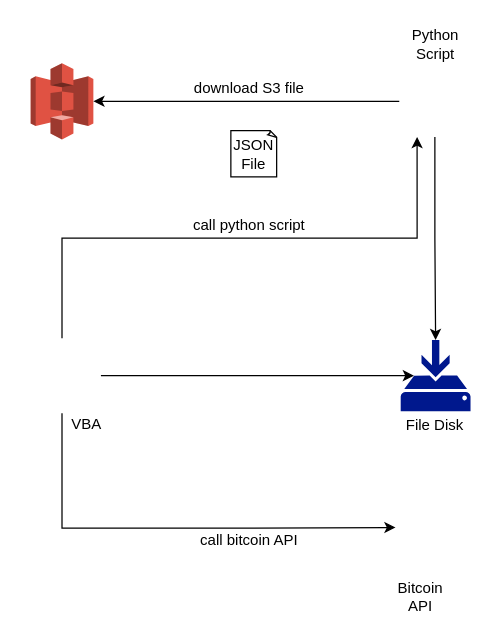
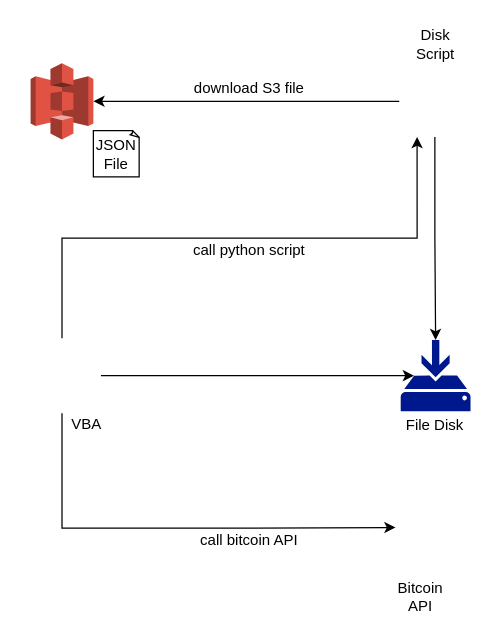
  <mxCell id="0" />
  <mxCell id="1" parent="0" />
  <mxCell id="2" value="" style="outlineConnect=0;dashed=0;verticalLabelPosition=bottom;verticalAlign=top;align=center;html=1;shape=mxgraph.aws3.s3;fillColor=#E05243;gradientColor=none;" parent="1" vertex="1"><mxGeometry x="23.91" y="50" width="50.18" height="61" as="geometry" /></mxCell>
  <mxCell id="3" style="edgeStyle=orthogonalEdgeStyle;rounded=0;orthogonalLoop=1;jettySize=auto;html=1;entryX=1;entryY=0.5;entryDx=0;entryDy=0;entryPerimeter=0;" parent="1" source="5" target="2" edge="1"><mxGeometry relative="1" as="geometry" /></mxCell>
  <mxCell id="4" style="edgeStyle=orthogonalEdgeStyle;rounded=0;orthogonalLoop=1;jettySize=auto;html=1;entryX=0.5;entryY=0;entryDx=0;entryDy=0;entryPerimeter=0;" parent="1" source="5" target="13" edge="1"><mxGeometry relative="1" as="geometry" /></mxCell>
  <mxCell id="5" value="" style="shape=image;html=1;verticalAlign=top;verticalLabelPosition=bottom;labelBackgroundColor=#ffffff;imageAspect=0;aspect=fixed;image=https://cdn4.iconfinder.com/data/icons/logos-and-brands/512/267_Python_logo-128.png" parent="1" vertex="1"><mxGeometry x="318.82" y="52" width="57" height="57" as="geometry" /></mxCell>
  <mxCell id="6" style="edgeStyle=orthogonalEdgeStyle;rounded=0;orthogonalLoop=1;jettySize=auto;html=1;entryX=0.19;entryY=0.5;entryDx=0;entryDy=0;entryPerimeter=0;" parent="1" source="9" target="13" edge="1"><mxGeometry relative="1" as="geometry" /></mxCell>
  <mxCell id="7" style="edgeStyle=orthogonalEdgeStyle;rounded=0;orthogonalLoop=1;jettySize=auto;html=1;entryX=0.25;entryY=1;entryDx=0;entryDy=0;" parent="1" source="9" target="5" edge="1"><mxGeometry relative="1" as="geometry"><Array as="points"><mxPoint x="49" y="190" /><mxPoint x="333" y="190" /></Array></mxGeometry></mxCell>
  <mxCell id="8" style="edgeStyle=orthogonalEdgeStyle;rounded=0;orthogonalLoop=1;jettySize=auto;html=1;entryX=0;entryY=0.5;entryDx=0;entryDy=0;" edge="1" parent="1" source="9" target="15"><mxGeometry relative="1" as="geometry"><Array as="points"><mxPoint x="49" y="422" /><mxPoint x="197" y="422" /></Array></mxGeometry></mxCell>
  <mxCell id="9" value="" style="shape=image;html=1;verticalAlign=top;verticalLabelPosition=bottom;labelBackgroundColor=#ffffff;imageAspect=0;aspect=fixed;image=https://cdn0.iconfinder.com/data/icons/logos-microsoft-office-365/128/Microsoft_Office-02-128.png" parent="1" vertex="1"><mxGeometry x="20.14" y="270" width="60" height="60" as="geometry" /></mxCell>
- <mxCell id="10" value="JSON&lt;br&gt;File" style="whiteSpace=wrap;html=1;shape=mxgraph.basic.document" parent="1" vertex="1"><mxGeometry x="184.09" y="104" width="37" height="37" as="geometry" /></mxCell>
- <mxCell id="11" value="Python&lt;br&gt;Script" style="text;html=1;strokeColor=none;fillColor=none;align=center;verticalAlign=middle;whiteSpace=wrap;rounded=0;" parent="1" vertex="1"><mxGeometry x="321.02" y="20" width="53.74" height="30" as="geometry" /></mxCell>
+ <mxCell id="10" value="JSON&lt;br&gt;File" style="whiteSpace=wrap;html=1;shape=mxgraph.basic.document" parent="1" vertex="1"><mxGeometry x="74.09" y="104" width="37" height="37" as="geometry" /></mxCell>
+ <mxCell id="11" value="Disk&lt;br&gt;Script" style="text;html=1;strokeColor=none;fillColor=none;align=center;verticalAlign=middle;whiteSpace=wrap;rounded=0;" parent="1" vertex="1"><mxGeometry x="321.02" y="20" width="53.74" height="30" as="geometry" /></mxCell>
  <mxCell id="12" value="download S3 file" style="text;html=1;strokeColor=none;fillColor=none;align=center;verticalAlign=middle;whiteSpace=wrap;rounded=0;" parent="1" vertex="1"><mxGeometry x="148.64" y="60" width="100.18" height="20" as="geometry" /></mxCell>
  <mxCell id="13" value="" style="aspect=fixed;pointerEvents=1;shadow=0;dashed=0;html=1;strokeColor=none;labelPosition=center;verticalLabelPosition=bottom;verticalAlign=top;align=center;fillColor=#00188D;shape=mxgraph.mscae.enterprise.backup_local" parent="1" vertex="1"><mxGeometry x="319.96" y="271.5" width="55.86" height="57" as="geometry" /></mxCell>
- <mxCell id="14" value="call python script" style="text;html=1;strokeColor=none;fillColor=none;align=center;verticalAlign=middle;whiteSpace=wrap;rounded=0;" parent="1" vertex="1"><mxGeometry x="148.82" y="170" width="100" height="20" as="geometry" /></mxCell>
+ <mxCell id="14" value="call python script" style="text;html=1;strokeColor=none;fillColor=none;align=center;verticalAlign=middle;whiteSpace=wrap;rounded=0;" parent="1" vertex="1"><mxGeometry x="148.82" y="190" width="100" height="20" as="geometry" /></mxCell>
  <mxCell id="15" value="" style="shape=image;html=1;verticalAlign=top;verticalLabelPosition=bottom;labelBackgroundColor=#ffffff;imageAspect=0;aspect=fixed;image=https://cdn4.iconfinder.com/data/icons/logos-and-brands/512/45_Bitcoin_logo_logos-128.png" vertex="1" parent="1"><mxGeometry x="315.82" y="390" width="63" height="63" as="geometry" /></mxCell>
  <mxCell id="16" value="VBA" style="text;html=1;strokeColor=none;fillColor=none;align=center;verticalAlign=middle;whiteSpace=wrap;rounded=0;" vertex="1" parent="1"><mxGeometry x="49" y="328.5" width="40" height="20" as="geometry" /></mxCell>
  <mxCell id="17" value="File Disk" style="text;html=1;strokeColor=none;fillColor=none;align=center;verticalAlign=middle;whiteSpace=wrap;rounded=0;" vertex="1" parent="1"><mxGeometry x="315.26" y="330" width="65.27" height="20" as="geometry" /></mxCell>
  <mxCell id="18" value="Bitcoin API" style="text;html=1;strokeColor=none;fillColor=none;align=center;verticalAlign=middle;whiteSpace=wrap;rounded=0;" vertex="1" parent="1"><mxGeometry x="311.3" y="463" width="50.18" height="27" as="geometry" /></mxCell>
  <mxCell id="19" value="call bitcoin API" style="text;html=1;strokeColor=none;fillColor=none;align=center;verticalAlign=middle;whiteSpace=wrap;rounded=0;" vertex="1" parent="1"><mxGeometry x="148.82" y="422" width="100" height="20" as="geometry" /></mxCell>
